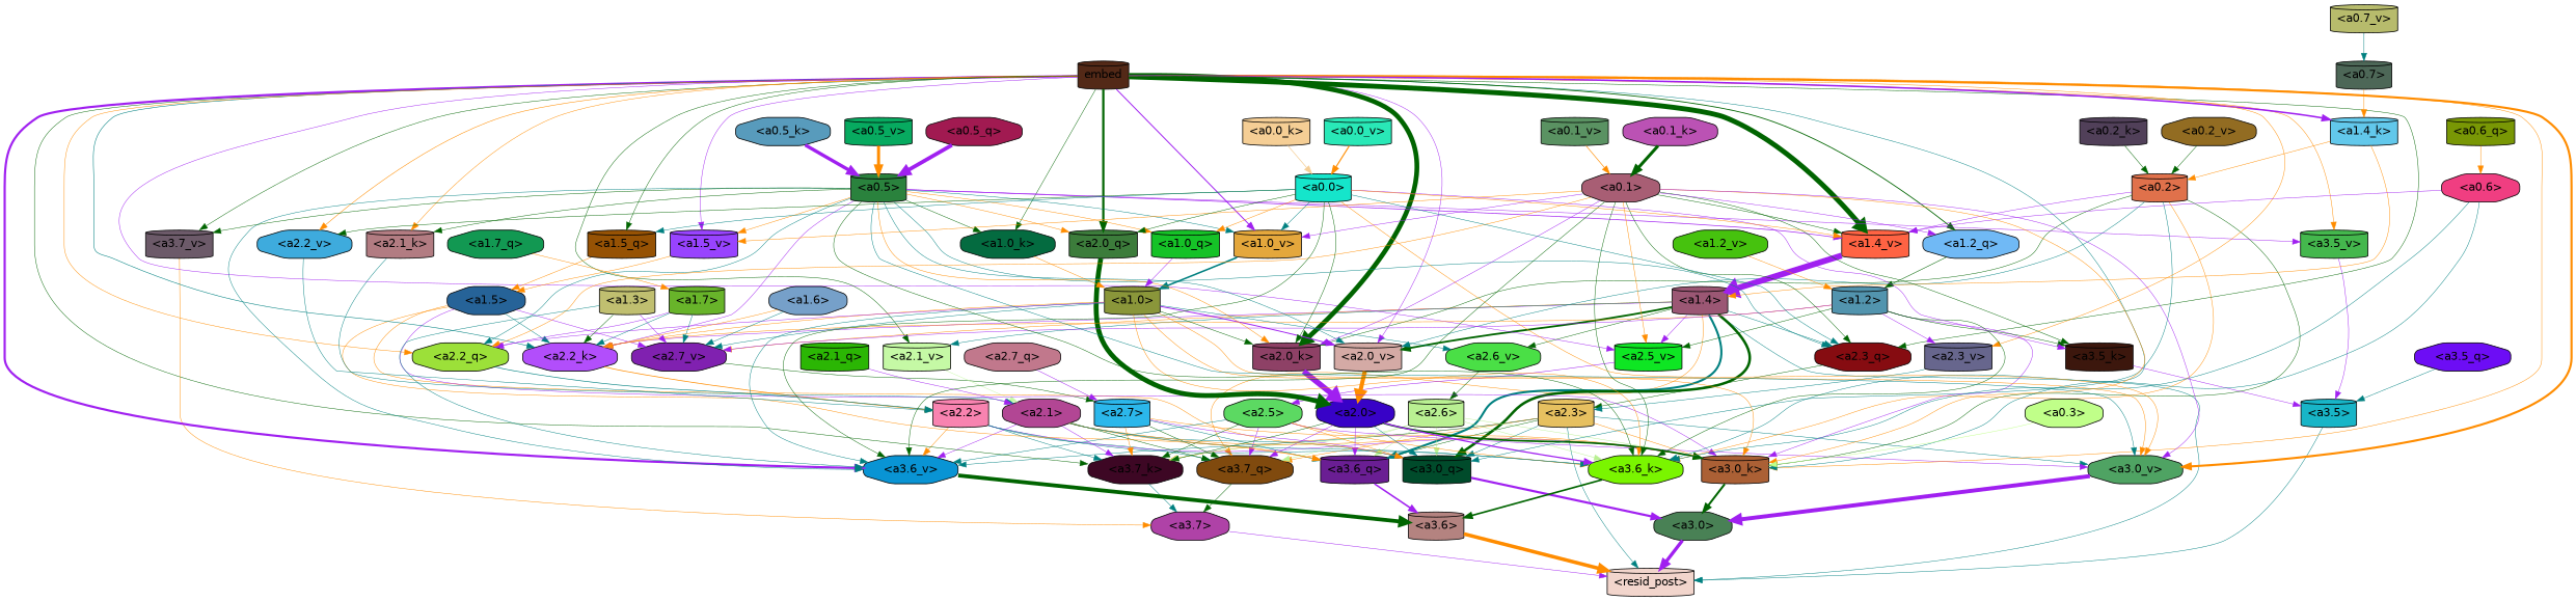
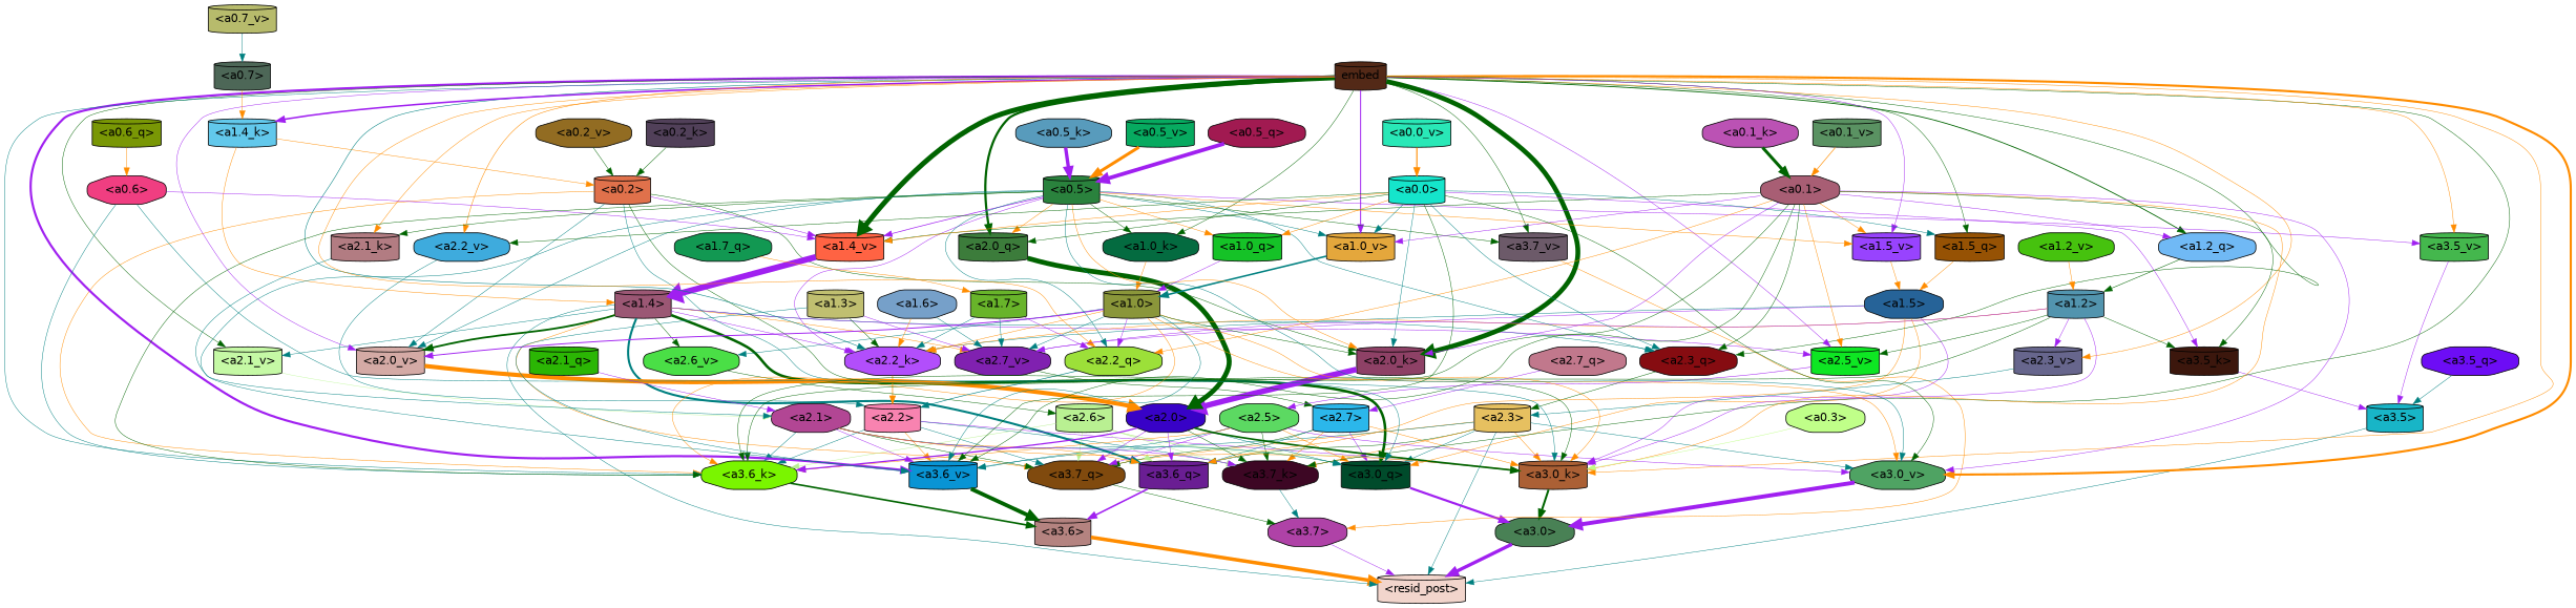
  strict digraph {
    splines=true
    node [color=black fontname=Helvetica shape=cylinder style="filled, rounded"]
    edge [color=darkorange penwidth=0.6]
    "<a3.7>" [fillcolor="#af42a7" shape=octagon]
    "<resid_post>" [fillcolor="#f2d5cc"]
    "<a3.6>" [fillcolor="#b48380"]
    "<a3.5>" [fillcolor="#18b5c7"]
    "<a3.0>" [fillcolor="#498155" shape=octagon]
    "<a2.3>" [fillcolor="#e6c060"]
    "<a3.7_q>" [fillcolor="#804a0e" shape=octagon]
    "<a3.6_q>" [fillcolor="#6a1e93"]
    "<a3.0_q>" [fillcolor="#004b2b"]
    "<a3.7_k>" [fillcolor="#3d0724" shape=octagon]
    "<a3.0_k>" [fillcolor="#ab6035"]
-   "<a3.6_v>" [fillcolor="#0994d4" shape=octagon]
+   "<a3.6_v>" [fillcolor="#0994d4"]
    "<a3.0_v>" [fillcolor="#4fa363" shape=octagon]
    "<a1.4>" [fillcolor="#9b5774"]
    "<a2.3_q>" [fillcolor="#860c11" shape=octagon]
    "<a2.2_k>" [fillcolor="#b24efb" shape=octagon]
    "<a2.7_v>" [fillcolor="#8021b0" shape=octagon]
    "<a2.6_v>" [fillcolor="#4adf46" shape=octagon]
    "<a2.5_v>" [fillcolor="#0ee623"]
    "<a2.1_v>" [fillcolor="#c5f9a5"]
    "<a2.0_v>" [fillcolor="#d4aaa5"]
    "<a2.2>" [fillcolor="#f883b0"]
    "<a2.7>" [fillcolor="#2bb7eb"]
    "<a2.6>" [fillcolor="#b9f092"]
    "<a2.5>" [fillcolor="#5cd962" shape=octagon]
    "<a2.1>" [fillcolor="#b24694" shape=octagon]
    "<a2.0>" [fillcolor="#3802c7" shape=octagon]
    "<a3.6_k>" [fillcolor="#7af500" shape=octagon]
    "<a3.5_q>" [fillcolor="#6d0df5" shape=octagon]
    "<a3.5_k>" [fillcolor="#3c170d"]
    "<a3.7_v>" [fillcolor="#6c5a69"]
    "<a3.5_v>" [fillcolor="#44b74d"]
    "<a1.5>" [fillcolor="#266398" shape=octagon]
    "<a0.2>" [fillcolor="#e0714b"]
    "<a2.0_k>" [fillcolor="#8e4166"]
    "<a1.4_v>" [fillcolor="#ff6343"]
    "<a1.4_k>" [fillcolor="#62c8eb"]
    embed [fillcolor="#532917"]
    "<a2.2_q>" [fillcolor="#9ce039" shape=octagon]
    "<a2.0_q>" [fillcolor="#3c7c3b"]
    "<a2.1_k>" [fillcolor="#b27c82"]
    "<a2.3_v>" [fillcolor="#67668d"]
    "<a2.2_v>" [fillcolor="#3eabdd" shape=octagon]
    "<a1.5_q>" [fillcolor="#965204"]
    "<a1.2_q>" [fillcolor="#70b9f5" shape=octagon]
    "<a1.0_k>" [fillcolor="#046b40" shape=octagon]
    "<a1.5_v>" [fillcolor="#9843fe"]
    "<a1.0_v>" [fillcolor="#e4a73c"]
    "<a1.2>" [fillcolor="#5294ae"]
    "<a1.0>" [fillcolor="#8a963a"]
    "<a0.6>" [fillcolor="#f03e81" shape=octagon]
    "<a0.5>" [fillcolor="#2a823d"]
    "<a1.0_q>" [fillcolor="#15c227"]
    "<a0.1>" [fillcolor="#a85e74" shape=octagon]
    "<a0.0>" [fillcolor="#15e5cb"]
    "<a0.3>" [fillcolor="#c0ff89" shape=octagon]
    "<a1.3>" [fillcolor="#c0bf70"]
    "<a2.7_q>" [fillcolor="#c1788c" shape=octagon]
    "<a2.1_q>" [fillcolor="#2bb604"]
    "<a1.7>" [fillcolor="#68b42a"]
    "<a1.6>" [fillcolor="#76a0c9" shape=octagon]
    "<a1.7_q>" [fillcolor="#129852" shape=octagon]
    "<a1.2_v>" [fillcolor="#46c20e" shape=octagon]
    "<a0.7>" [fillcolor="#4d6757"]
    "<a0.6_q>" [fillcolor="#799705"]
    "<a0.5_q>" [fillcolor="#a11a51" shape=octagon]
    "<a0.5_k>" [fillcolor="#589bbc" shape=octagon]
    "<a0.2_k>" [fillcolor="#514059"]
    "<a0.1_k>" [fillcolor="#bb52b4" shape=octagon]
-   "<a0.0_k>" [fillcolor="#f5ce95"]
    "<a0.7_v>" [fillcolor="#b7bb6c"]
    "<a0.5_v>" [fillcolor="#07aa60"]
    "<a0.2_v>" [fillcolor="#926c22" shape=octagon]
    "<a0.1_v>" [fillcolor="#5a9262"]
    "<a0.0_v>" [fillcolor="#29e8b7"]
    "<a3.7>" -> "<resid_post>" [color=purple]
    "<a3.6>" -> "<resid_post>" [penwidth=4.646730065345764]
    "<a3.5>" -> "<resid_post>" [color=teal]
    "<a3.0>" -> "<resid_post>" [color=purple penwidth=4.323132634162903]
    "<a2.3>" -> "<resid_post>" [color=teal]
    "<a2.3>" -> "<a3.7_q>"
    "<a2.3>" -> "<a3.6_q>" [color=darkgreen]
    "<a2.3>" -> "<a3.0_q>" [color=teal]
    "<a2.3>" -> "<a3.7_k>"
    "<a2.3>" -> "<a3.0_k>"
    "<a2.3>" -> "<a3.6_v>" [color=teal]
    "<a2.3>" -> "<a3.0_v>" [color=teal]
    "<a3.7_q>" -> "<a3.7>" [color=darkgreen]
    "<a3.6_q>" -> "<a3.6>" [color=purple penwidth=2.03758105635643]
    "<a3.0_q>" -> "<a3.0>" [color=purple penwidth=2.8638100624084473]
    "<a3.7_k>" -> "<a3.7>" [color=teal]
    "<a3.0_k>" -> "<a3.0>" [color=darkgreen penwidth=2.6274144649505615]
    "<a3.6_v>" -> "<a3.6>" [color=darkgreen penwidth=5.002329230308533]
    "<a3.0_v>" -> "<a3.0>" [color=purple penwidth=5.188832879066467]
    "<a1.4>" -> "<resid_post>" [color=teal]
    "<a1.4>" -> "<a3.7_q>"
    "<a1.4>" -> "<a3.6_q>" [color=teal penwidth=2.700703263282776]
    "<a1.4>" -> "<a3.0_q>" [color=darkgreen penwidth=3.34255850315094]
    "<a1.4>" -> "<a2.3_q>" [color=teal]
    "<a1.4>" -> "<a2.2_k>" [color=purple]
    "<a1.4>" -> "<a2.7_v>"
    "<a1.4>" -> "<a2.6_v>" [color=darkgreen]
    "<a1.4>" -> "<a2.5_v>" [color=purple]
    "<a1.4>" -> "<a2.1_v>" [color=teal]
    "<a1.4>" -> "<a2.0_v>" [color=darkgreen penwidth=2.387977123260498]
    "<a2.3_q>" -> "<a2.3>" [color=darkgreen]
    "<a2.2_k>" -> "<a2.2>" [penwidth=0.9331893920898438]
    "<a2.7_v>" -> "<a2.7>" [color=darkgreen]
    "<a2.6_v>" -> "<a2.6>" [color=darkgreen]
    "<a2.5_v>" -> "<a2.5>" [color=purple penwidth=0.6657319068908691]
    "<a2.1_v>" -> "<a2.1>" [color="#c5f9a5"]
    "<a2.0_v>" -> "<a2.0>" [penwidth=5.380099236965179]
    "<a2.2>" -> "<a3.7_q>" [color=teal]
    "<a2.2>" -> "<a3.7_k>" [color=teal]
    "<a2.2>" -> "<a3.0_k>" [color=purple]
    "<a2.2>" -> "<a3.6_v>"
    "<a2.2>" -> "<a3.6_k>" [color=teal]
    "<a2.7>" -> "<a3.7_q>" [color=darkgreen]
    "<a2.7>" -> "<a3.6_q>" [color=teal]
    "<a2.7>" -> "<a3.0_q>" [color=purple]
    "<a2.7>" -> "<a3.7_k>"
    "<a2.7>" -> "<a3.0_k>"
    "<a2.6>" -> "<a3.7_q>" [color="#b9f092"]
    "<a2.6>" -> "<a3.6_q>" [color="#b9f092"]
    "<a2.6>" -> "<a3.0_q>" [color="#b9f092"]
    "<a2.6>" -> "<a3.7_k>" [color="#b9f092"]
    "<a2.6>" -> "<a3.0_k>" [color="#b9f092"]
    "<a2.6>" -> "<a3.6_k>" [color="#b9f092"]
    "<a2.5>" -> "<a3.7_q>" [color=purple]
    "<a2.5>" -> "<a3.0_q>"
    "<a2.5>" -> "<a3.7_k>" [color=darkgreen]
    "<a2.5>" -> "<a3.6_v>" [color=teal]
    "<a2.5>" -> "<a3.0_v>" [color=purple]
    "<a2.5>" -> "<a3.6_k>"
    "<a2.1>" -> "<a3.7_q>" [color=darkgreen]
    "<a2.1>" -> "<a3.6_q>"
    "<a2.1>" -> "<a3.0_q>" [color=teal]
    "<a2.1>" -> "<a3.7_k>" [color=purple]
    "<a2.1>" -> "<a3.0_k>"
    "<a2.1>" -> "<a3.6_v>" [color=purple]
    "<a2.1>" -> "<a3.6_k>" [color=teal]
    "<a2.0>" -> "<a3.7_q>" [color=purple]
    "<a2.0>" -> "<a3.6_q>" [color=purple]
    "<a2.0>" -> "<a3.0_q>" [color=teal]
    "<a2.0>" -> "<a3.7_k>" [color=darkgreen]
    "<a2.0>" -> "<a3.0_k>" [color=darkgreen penwidth=2.2218968719244003]
    "<a2.0>" -> "<a3.6_k>" [color=purple penwidth=1.6454488784074783]
    "<a3.6_k>" -> "<a3.6>" [color=darkgreen penwidth=2.174198240041733]
    "<a3.5_q>" -> "<a3.5>" [color=teal]
    "<a3.5_k>" -> "<a3.5>" [color=purple]
    "<a3.7_v>" -> "<a3.7>"
    "<a3.5_v>" -> "<a3.5>" [color=purple]
    "<a1.5>" -> "<a3.6_q>"
    "<a1.5>" -> "<a3.0_q>"
    "<a1.5>" -> "<a3.0_k>" [color=purple]
    "<a1.5>" -> "<a2.2_k>" [color=teal]
    "<a1.5>" -> "<a2.7_v>" [color=purple]
    "<a0.2>" -> "<a3.0_q>" [color=teal]
    "<a0.2>" -> "<a3.0_k>" [color=darkgreen]
    "<a0.2>" -> "<a2.0_v>" [color=teal]
    "<a0.2>" -> "<a3.6_k>"
    "<a0.2>" -> "<a2.0_k>" [color=darkgreen]
    "<a0.2>" -> "<a1.4_v>" [color=purple]
    "<a2.0_k>" -> "<a2.0>" [color=purple penwidth=7.158664226531982]
    "<a1.4_v>" -> "<a1.4>" [color=purple penwidth=7.649995803833008]
    "<a1.4_k>" -> "<a1.4>"
    "<a1.4_k>" -> "<a0.2>"
    embed -> "<a3.7_k>" [color=darkgreen]
    embed -> "<a3.0_k>"
    embed -> "<a3.6_v>" [color=purple penwidth=2.8301228284835815]
    embed -> "<a3.0_v>" [penwidth=2.7660785913467407]
    embed -> "<a2.3_q>" [color=darkgreen]
    embed -> "<a2.2_k>" [color=teal penwidth=0.7099294662475586]
    embed -> "<a2.5_v>" [color=purple]
    embed -> "<a2.1_v>" [color=darkgreen]
    embed -> "<a2.0_v>" [color=purple]
    embed -> "<a3.6_k>" [color=teal]
    embed -> "<a3.7_v>" [color=darkgreen]
    embed -> "<a3.5_v>"
    embed -> "<a2.0_k>" [color=darkgreen penwidth=6.075345039367676]
    embed -> "<a1.4_v>" [color=darkgreen penwidth=6.46385931968689]
    embed -> "<a1.4_k>" [color=purple penwidth=2.043105125427246]
    embed -> "<a2.2_q>"
    embed -> "<a2.0_q>" [color=darkgreen penwidth=2.918822765350342]
    embed -> "<a2.1_k>"
    embed -> "<a2.3_v>"
    embed -> "<a2.2_v>" [penwidth=0.6909599304199219]
    embed -> "<a1.5_q>" [color=darkgreen]
    embed -> "<a1.2_q>" [color=darkgreen penwidth=1.1075286865234375]
    embed -> "<a1.0_k>" [color=darkgreen]
    embed -> "<a1.5_v>" [color=purple]
    embed -> "<a1.0_v>" [color=purple penwidth=1.273291826248169]
    "<a2.2_q>" -> "<a2.2>" [color=teal penwidth=0.8114519119262695]
    "<a2.0_q>" -> "<a2.0>" [color=darkgreen penwidth=6.2323237657547]
    "<a2.1_k>" -> "<a2.1>" [color=teal]
    "<a2.3_v>" -> "<a2.3>" [color=teal]
    "<a2.2_v>" -> "<a2.2>" [color=teal]
    "<a1.5_q>" -> "<a1.5>"
    "<a1.2_q>" -> "<a1.2>" [color=darkgreen penwidth=0.6965713500976562]
    "<a1.0_k>" -> "<a1.0>"
    "<a1.5_v>" -> "<a1.5>"
    "<a1.0_v>" -> "<a1.0>" [color=teal penwidth=2.050852060317993]
    "<a1.2>" -> "<a3.0_k>" [color=purple]
    "<a1.2>" -> "<a2.2_k>"
    "<a1.2>" -> "<a2.7_v>" [color=purple]
    "<a1.2>" -> "<a2.5_v>" [color=darkgreen]
    "<a1.2>" -> "<a3.6_k>" [color=darkgreen]
    "<a1.2>" -> "<a3.5_k>" [color=darkgreen]
    "<a1.2>" -> "<a2.3_v>" [color=purple]
    "<a1.0>" -> "<a3.0_k>"
    "<a1.0>" -> "<a3.6_v>" [color=teal]
    "<a1.0>" -> "<a3.0_v>"
    "<a1.0>" -> "<a2.2_k>"
    "<a1.0>" -> "<a2.7_v>" [color=teal]
    "<a1.0>" -> "<a2.6_v>" [color=teal]
    "<a1.0>" -> "<a2.0_v>" [color=purple penwidth=1.2435333728790283]
    "<a1.0>" -> "<a3.6_k>"
    "<a1.0>" -> "<a2.0_k>" [color=darkgreen]
    "<a1.0>" -> "<a2.2_q>" [color=purple]
    "<a0.6>" -> "<a3.0_k>" [color=teal]
    "<a0.6>" -> "<a3.6_k>" [color=teal]
    "<a0.6>" -> "<a1.4_v>" [color=purple]
    "<a0.5>" -> "<a3.6_v>" [color=teal]
    "<a0.5>" -> "<a3.0_v>" [color=teal penwidth=0.6124261617660522]
    "<a0.5>" -> "<a2.3_q>" [color=teal]
    "<a0.5>" -> "<a2.2_k>" [color=purple]
    "<a0.5>" -> "<a2.0_v>" [color=teal]
    "<a0.5>" -> "<a3.6_k>" [color=darkgreen]
    "<a0.5>" -> "<a3.7_v>" [color=darkgreen]
    "<a0.5>" -> "<a3.5_v>" [color=purple]
    "<a0.5>" -> "<a2.0_k>" [penwidth=0.6112704277038574]
    "<a0.5>" -> "<a1.4_v>" [color=purple penwidth=0.9145197868347168]
    "<a0.5>" -> "<a2.2_q>" [color=teal]
    "<a0.5>" -> "<a2.0_q>"
    "<a0.5>" -> "<a2.1_k>" [color=darkgreen]
    "<a0.5>" -> "<a1.0_k>" [color=darkgreen]
    "<a0.5>" -> "<a1.5_v>"
    "<a0.5>" -> "<a1.0_v>" [color=teal]
    "<a0.5>" -> "<a1.0_q>"
    "<a1.0_q>" -> "<a1.0>" [color=purple]
    "<a0.1>" -> "<a3.0_k>"
    "<a0.1>" -> "<a3.6_v>" [color=darkgreen]
    "<a0.1>" -> "<a3.0_v>" [color=purple]
    "<a0.1>" -> "<a2.3_q>" [color=darkgreen]
    "<a0.1>" -> "<a2.5_v>"
    "<a0.1>" -> "<a3.6_k>" [color=darkgreen]
    "<a0.1>" -> "<a3.5_k>" [color=darkgreen]
    "<a0.1>" -> "<a2.0_k>" [color=purple]
    "<a0.1>" -> "<a1.4_v>" [color=darkgreen]
    "<a0.1>" -> "<a2.2_q>"
    "<a0.1>" -> "<a1.2_q>" [color=purple]
    "<a0.1>" -> "<a1.5_v>"
    "<a0.1>" -> "<a1.0_v>" [color=purple]
    "<a0.0>" -> "<a3.6_v>" [color=darkgreen]
-   "<a0.0>" -> "<a3.0_v>"
+   "<a0.0>" -> "<a3.0_v>" [color=darkgreen]
    "<a0.0>" -> "<a2.3_q>" [color=teal]
    "<a0.0>" -> "<a3.5_k>" [color=purple]
-   "<a0.0>" -> "<a2.0_k>" [color=darkgreen]
+   "<a0.0>" -> "<a2.0_k>" [color=teal]
    "<a0.0>" -> "<a1.4_v>"
    "<a0.0>" -> "<a2.0_q>" [color=darkgreen]
    "<a0.0>" -> "<a2.2_v>" [color=darkgreen]
    "<a0.0>" -> "<a1.5_q>" [color=teal]
    "<a0.0>" -> "<a1.0_v>" [color=teal]
    "<a0.0>" -> "<a1.0_q>"
    "<a0.3>" -> "<a3.0_k>" [color="#c0ff89"]
    "<a1.3>" -> "<a3.6_v>" [color=teal]
    "<a1.3>" -> "<a2.2_k>" [color=darkgreen]
    "<a1.3>" -> "<a2.7_v>" [color=purple]
    "<a2.7_q>" -> "<a2.7>" [color=purple]
    "<a2.1_q>" -> "<a2.1>" [color=purple]
    "<a1.7>" -> "<a2.2_k>" [color=teal]
    "<a1.7>" -> "<a2.7_v>" [color=teal]
    "<a1.7>" -> "<a2.2_q>" [color=purple]
    "<a1.6>" -> "<a2.2_k>"
    "<a1.6>" -> "<a2.7_v>" [color=teal]
    "<a1.7_q>" -> "<a1.7>"
    "<a1.2_v>" -> "<a1.2>"
    "<a0.7>" -> "<a1.4_k>"
    "<a0.6_q>" -> "<a0.6>"
    "<a0.5_q>" -> "<a0.5>" [color=purple penwidth=4.9415271282196045]
    "<a0.5_k>" -> "<a0.5>" [color=purple penwidth=4.382697105407715]
    "<a0.2_k>" -> "<a0.2>" [color=darkgreen penwidth=0.6394491195678711]
    "<a0.1_k>" -> "<a0.1>" [color=darkgreen penwidth=3.9428932666778564]
-   "<a0.0_k>" -> "<a0.0>" [color="#f5ce95" penwidth=0.9280776977539062]
    "<a0.7_v>" -> "<a0.7>" [color=teal]
    "<a0.5_v>" -> "<a0.5>" [penwidth=3.8846328258514404]
    "<a0.2_v>" -> "<a0.2>" [color=darkgreen]
    "<a0.1_v>" -> "<a0.1>" [penwidth=0.8284716606140137]
    "<a0.0_v>" -> "<a0.0>" [penwidth=1.44976806640625]
  }
